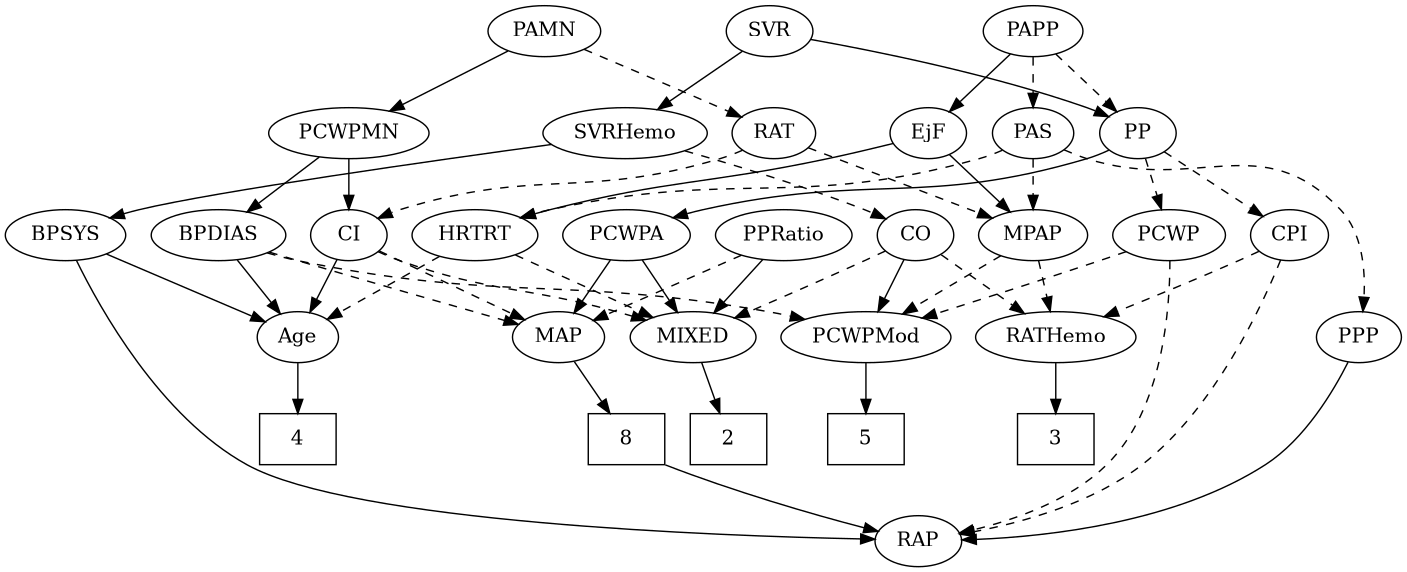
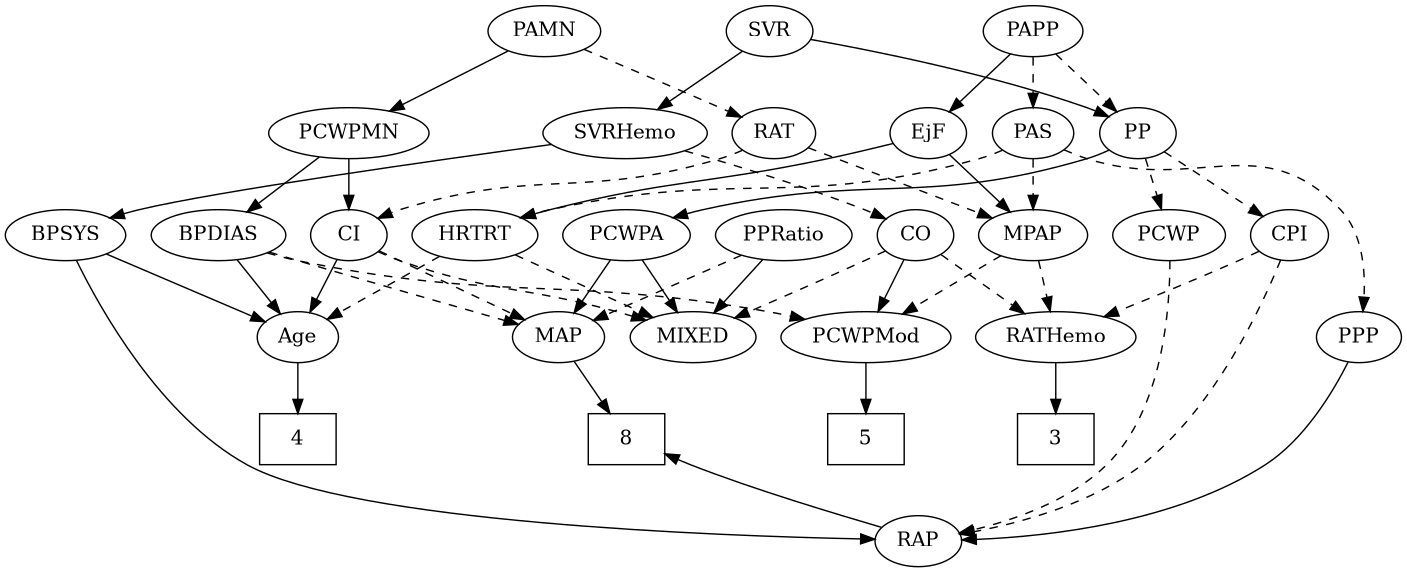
  strict digraph {
    edge [style=dashed]
    n1 [height=0.5 label=8 shape=box width=0.75]
-   2 [height=0.5 shape=box width=0.75]
    3 [height=0.5 shape=box width=0.75]
    4 [height=0.5 shape=box width=0.75]
    5 [height=0.5 shape=box width=0.75]
    Age [height=0.5 width=0.75]
    EjF [height=0.5 width=0.75]
    MPAP [height=0.5 width=0.97491]
    HRTRT [height=0.5 width=1.1013]
    RATHemo [height=0.5 width=1.3721]
    PCWPMod [height=0.5 width=1.4443]
    MIXED [height=0.5 width=1.1193]
    RAP [height=0.5 width=0.77632]
    BPSYS [height=0.5 width=1.0471]
    PAMN [height=0.5 width=1.011]
    RAT [height=0.5 width=0.75827]
    PCWPMN [height=0.5 width=1.3902]
    SVR [height=0.5 width=0.77632]
    SVRHemo [height=0.5 width=1.3902]
    PP [height=0.5 width=0.75]
    PAPP [height=0.5 width=0.88464]
    PAS [height=0.5 width=0.75]
    CI [height=0.5 width=0.75]
    BPDIAS [height=0.5 width=1.1735]
    CO [height=0.5 width=0.75]
    CPI [height=0.5 width=0.75]
    PCWPA [height=0.5 width=1.1555]
    PCWP [height=0.5 width=0.97491]
    PPP [height=0.5 width=0.75]
    MAP [height=0.5 width=0.84854]
    PPRatio [height=0.5 width=1.1013]
    Age -> 4 [style=solid]
    EjF -> MPAP [style=solid]
    EjF -> HRTRT [style=solid]
    MPAP -> RATHemo
    MPAP -> PCWPMod
    HRTRT -> Age
    HRTRT -> MIXED
    RATHemo -> 3 [style=solid]
    PCWPMod -> 5 [style=solid]
-   MIXED -> 2 [style=solid]
-   n1 -> RAP [style=solid]
+   RAP -> n1 [style=solid]
    BPSYS -> Age [style=solid]
    BPSYS -> RAP [style=solid]
    PAMN -> RAT
    PAMN -> PCWPMN [style=solid]
    RAT -> MPAP
    RAT -> CI
    PCWPMN -> CI [style=solid]
    PCWPMN -> BPDIAS [style=solid]
    SVR -> SVRHemo [style=solid]
    SVR -> PP [style=solid]
    SVRHemo -> BPSYS [style=solid]
    SVRHemo -> CO
    PP -> CPI
    PP -> PCWPA [style=solid]
    PP -> PCWP
    PAPP -> EjF [style=solid]
    PAPP -> PP
    PAPP -> PAS
    PAS -> MPAP
    PAS -> HRTRT
    PAS -> PPP
    CI -> Age [style=solid]
    CI -> MIXED
    CI -> MAP
    BPDIAS -> Age [style=solid]
    BPDIAS -> PCWPMod
    BPDIAS -> MAP
    CO -> RATHemo
    CO -> PCWPMod [style=solid]
    CO -> MIXED
    CPI -> RATHemo
    CPI -> RAP
    PCWPA -> MIXED [style=solid]
    PCWPA -> MAP [style=solid]
-   PCWP -> PCWPMod
    PCWP -> RAP
    PPP -> RAP [style=solid]
    MAP -> n1 [style=solid]
    PPRatio -> MIXED [style=solid]
    PPRatio -> MAP
  }
